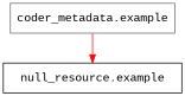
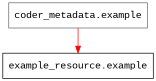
  digraph {
    compound=true
    newrank=true
    fontname="Liberation Mono"
    node [shape=box fontname="Liberation Mono"]
-   n1 [label="null_resource.example" color=black]
+   n1 [label="example_resource.example" color=black]
    n2 [label="coder_metadata.example" color=gray40]
    subgraph sub_1 {
      n1
      n2
    }
    n2 -> n1 [color=red fontname="Liberation Mono"]
  }
